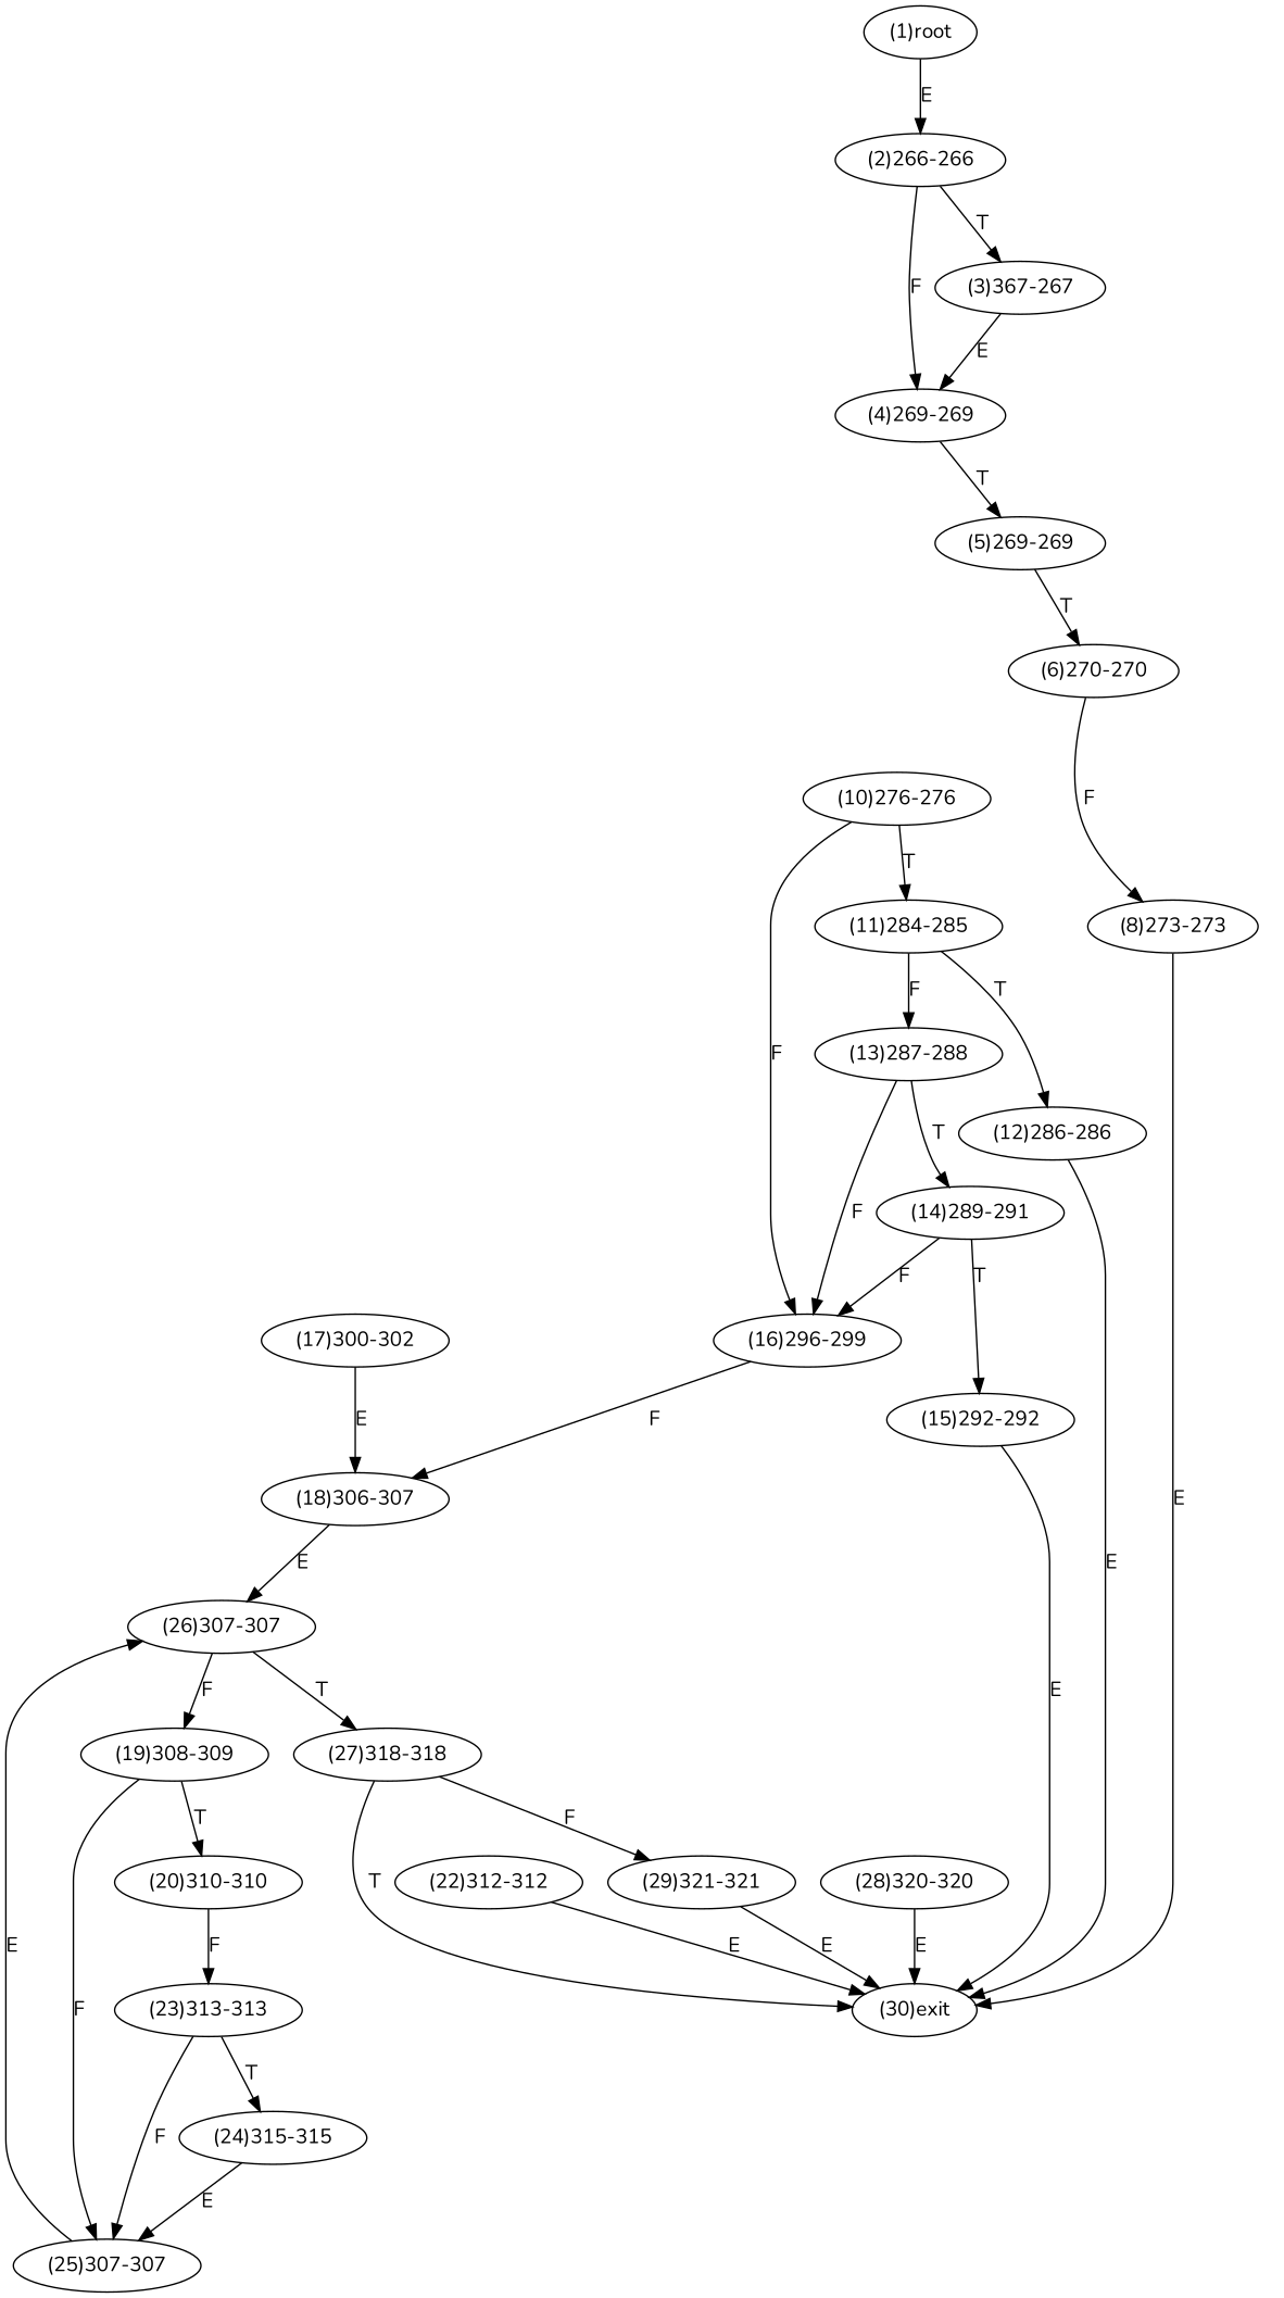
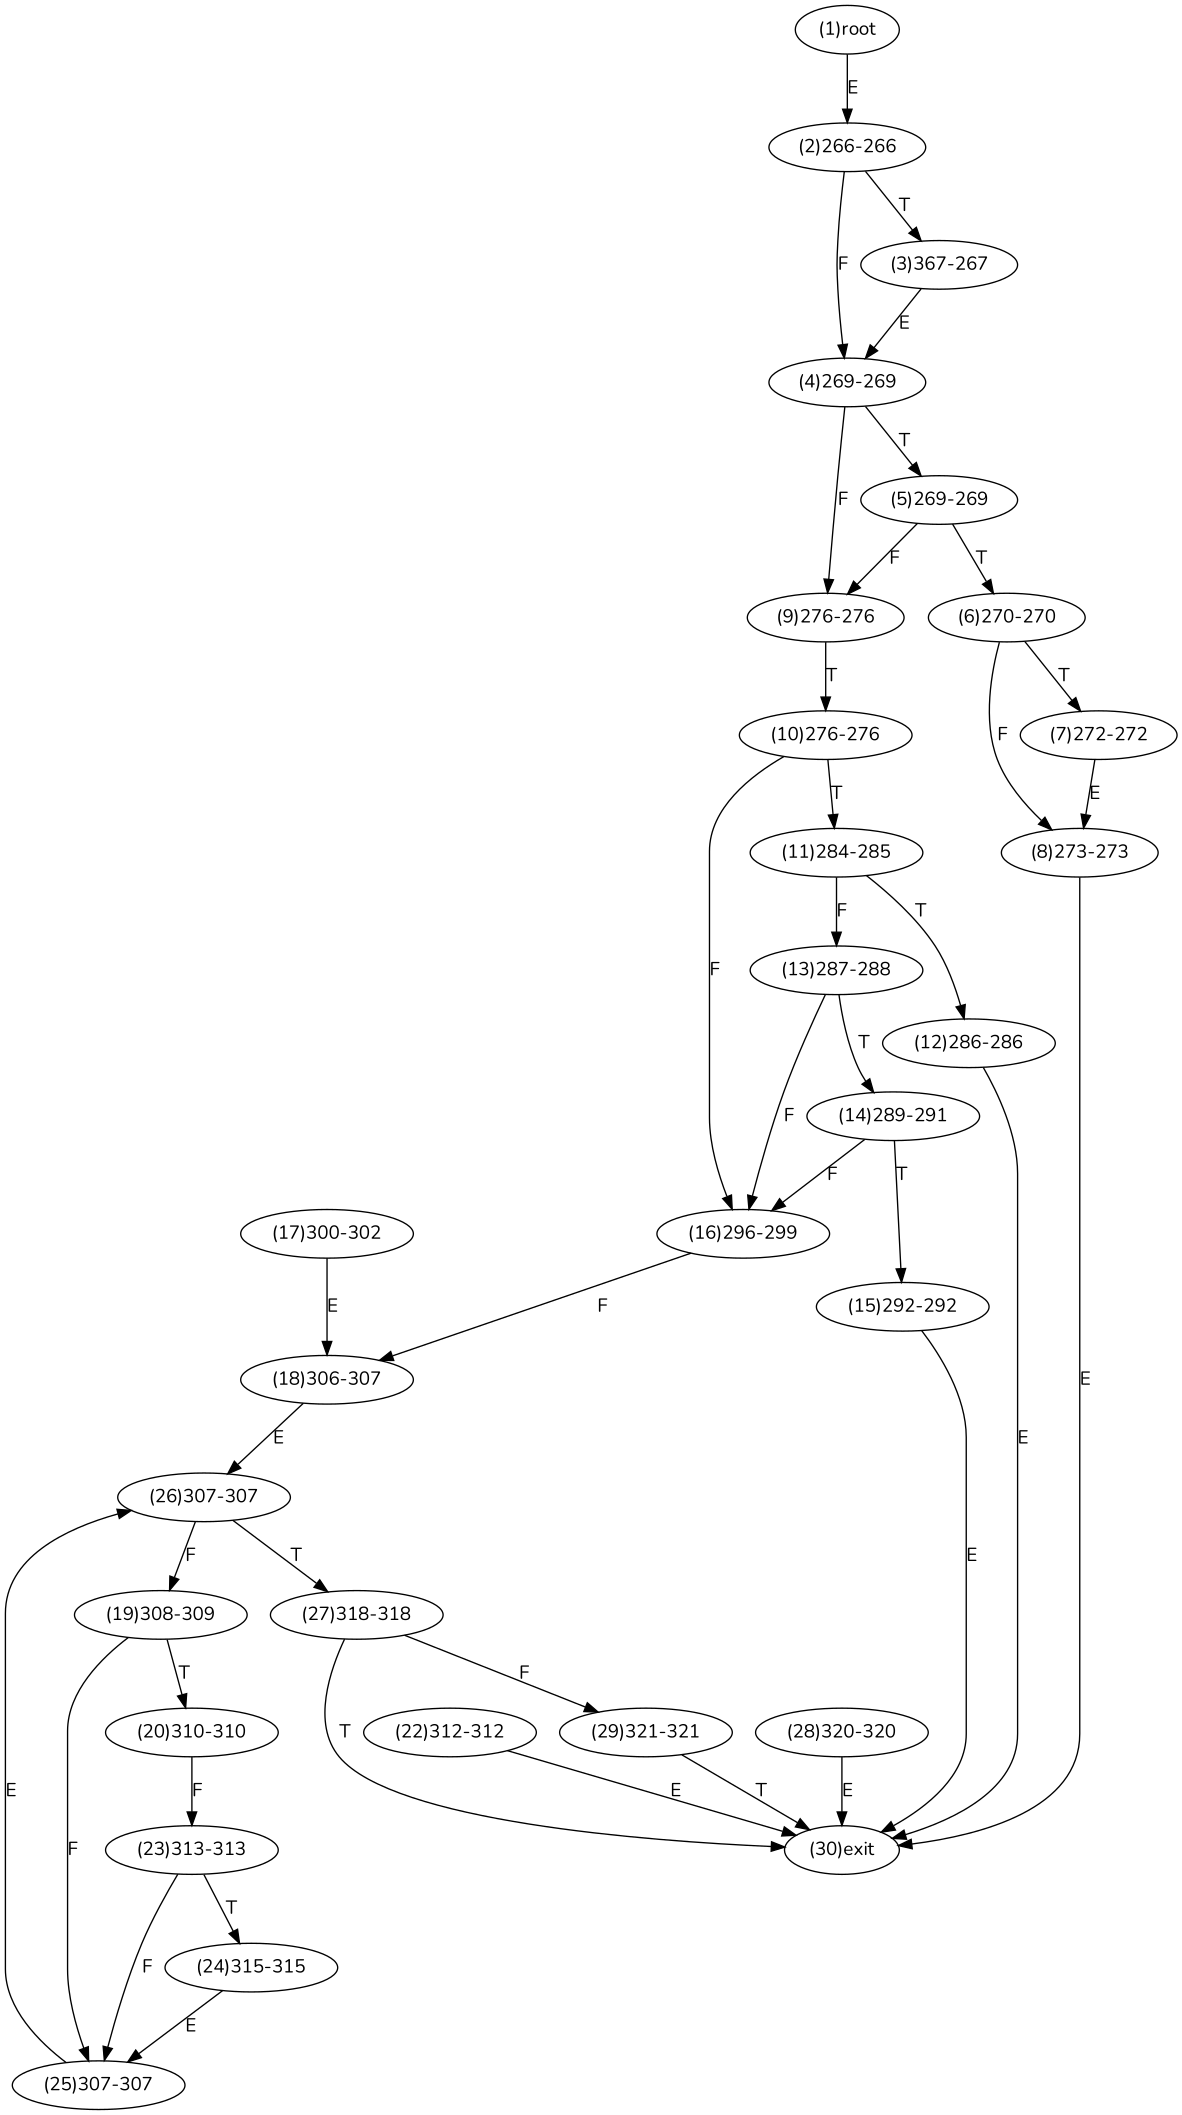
  digraph {
    fontname=Nunito
    node [fontname=Nunito]
    edge [fontname=Nunito]
    n1 [label="(1)root"]
    n2 [label="(2)266-266"]
    n3 [label="(3)367-267"]
    n4 [label="(4)269-269"]
    n5 [label="(5)269-269"]
+   n6 [label="(9)276-276"]
    n7 [label="(6)270-270"]
    n8 [label="(10)276-276"]
+   n9 [label="(7)272-272"]
    n10 [label="(8)273-273"]
    n11 [label="(30)exit"]
    n12 [label="(16)296-299"]
    n13 [label="(11)284-285"]
    n14 [label="(18)306-307"]
    n15 [label="(12)286-286"]
    n16 [label="(13)287-288"]
    n17 [label="(14)289-291"]
    n18 [label="(15)292-292"]
    n19 [label="(17)300-302"]
    n20 [label="(26)307-307"]
    n21 [label="(19)308-309"]
    n22 [label="(20)310-310"]
    n23 [label="(25)307-307"]
    n24 [label="(23)313-313"]
    n25 [label="(27)318-318"]
    n26 [label="(22)312-312"]
    n27 [label="(24)315-315"]
    n28 [label="(29)321-321"]
    n29 [label="(28)320-320"]
    n1 -> n2 [label=E]
    n2 -> n3 [label=T]
    n2 -> n4 [label=F]
    n3 -> n4 [label=E]
    n4 -> n5 [label=T]
+   n4 -> n6 [label=F]
+   n5 -> n6 [label=F]
    n5 -> n7 [label=T]
+   n6 -> n8 [label=T]
+   n7 -> n9 [label=T]
    n7 -> n10 [label=F]
    n8 -> n12 [label=F]
    n8 -> n13 [label=T]
+   n9 -> n10 [label=E]
    n10 -> n11 [label=E]
    n12 -> n14 [label=F]
    n13 -> n15 [label=T]
    n13 -> n16 [label=F]
    n14 -> n20 [label=E]
    n15 -> n11 [label=E]
    n16 -> n12 [label=F]
    n16 -> n17 [label=T]
    n17 -> n12 [label=F]
    n17 -> n18 [label=T]
    n18 -> n11 [label=E]
    n19 -> n14 [label=E]
    n20 -> n21 [label=F]
    n20 -> n25 [label=T]
    n21 -> n22 [label=T]
    n21 -> n23 [label=F]
    n22 -> n24 [label=F]
    n23 -> n20 [label=E]
    n24 -> n23 [label=F]
    n24 -> n27 [label=T]
    n25 -> n11 [label=T]
    n25 -> n28 [label=F]
    n26 -> n11 [label=E]
    n27 -> n23 [label=E]
-   n28 -> n11 [label=E]
+   n28 -> n11 [label=T]
    n29 -> n11 [label=E]
  }
